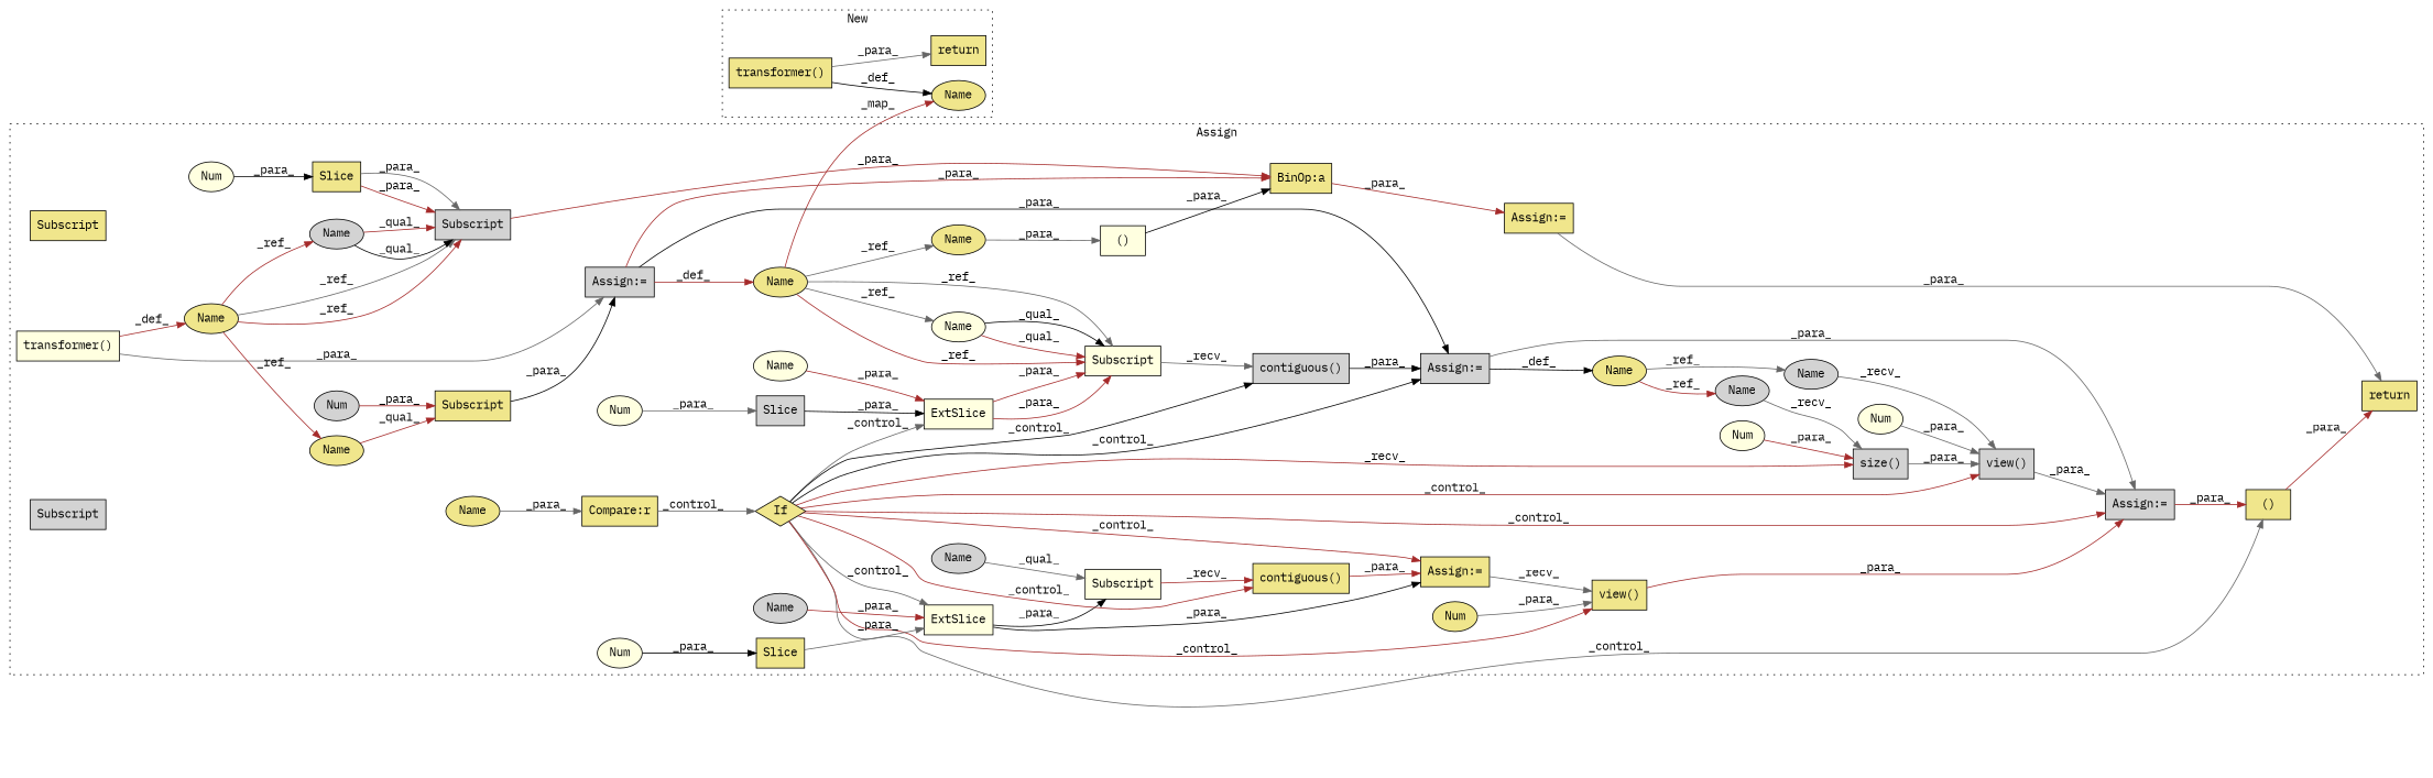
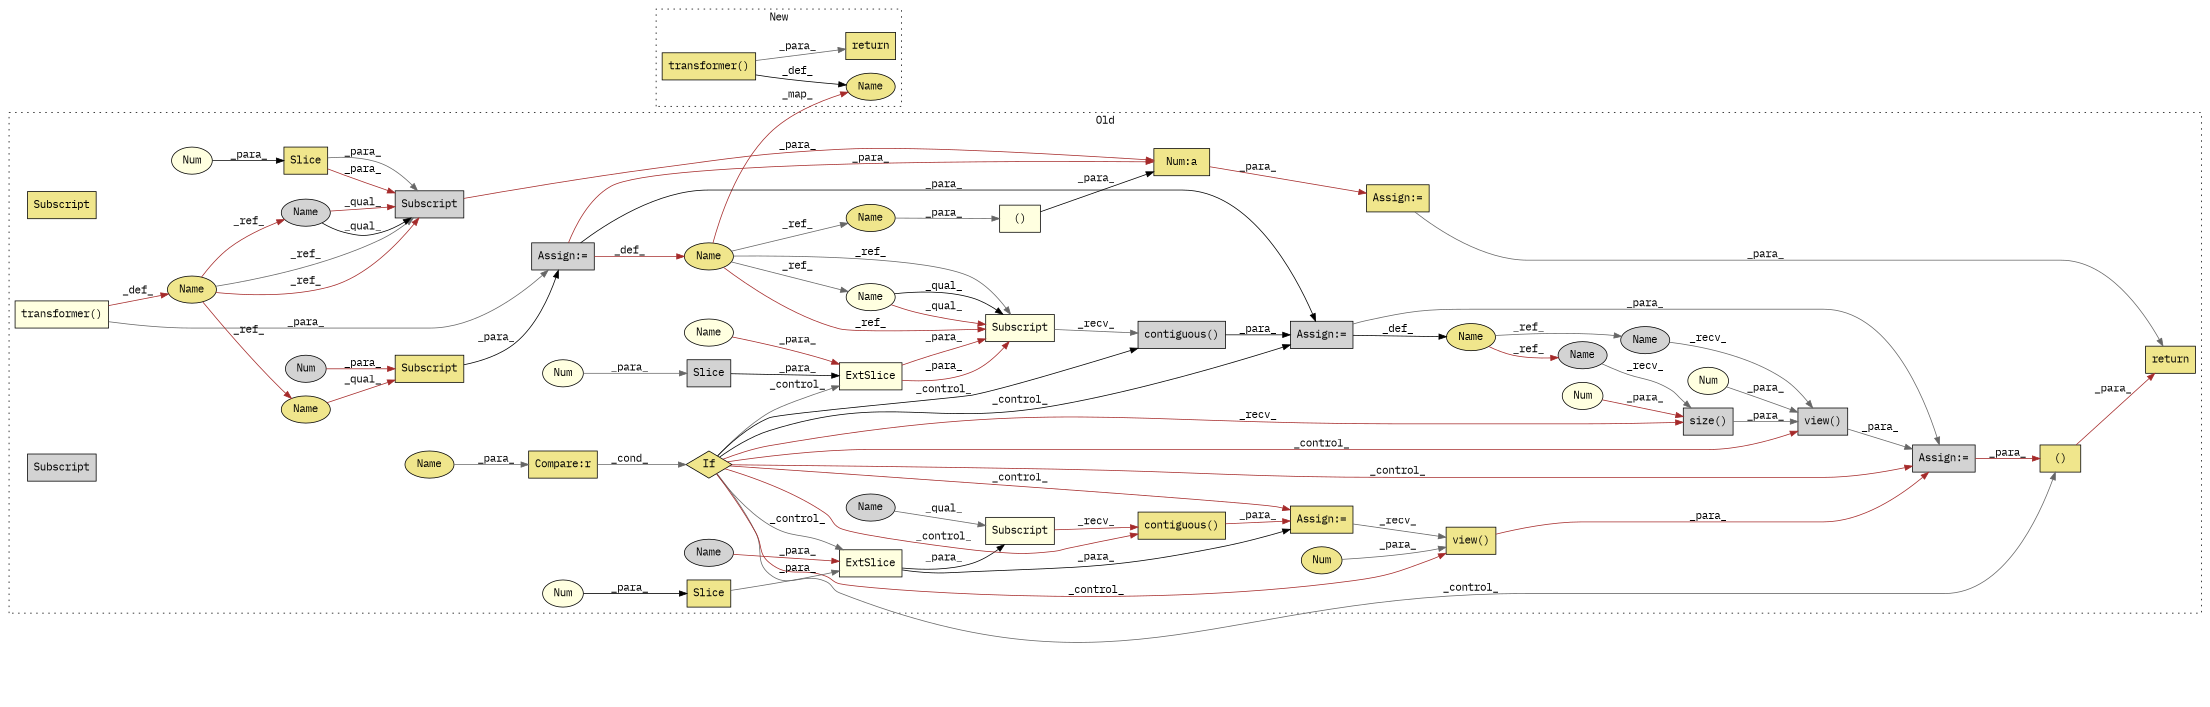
  digraph {
    fontname="IBM Plex Mono"
    rankdir=LR
    node [a=87 fillcolor=khaki fontname="IBM Plex Mono" l=3 s=43450 shape=box style=filled]
    edge [color=brown fontname="IBM Plex Mono"]
    n1 [a=85 fillcolor=lightyellow l=6 label=ExtSlice]
    n2 [a=85 fillcolor=lightyellow l=9 label=ExtSlice s=43387]
    n3 [a=96 label=If s=43288 shape=diamond]
    n4 [a=54 l=0 label="()" s=44002]
    n5 [a=63 l="22,0" label=Subscript s="43387,0"]
    n6 [l=9 label=Name s=43161 shape=ellipse]
    n7 [a=75 fillcolor=lightgrey l=35 label="contiguous()" s=43387]
    n8 [a=54 fillcolor=lightyellow l=0 label="()" s=43251]
-   n9 [a=82 label="BinOp:a" s=43253]
+   n9 [a=82 label="Num:a" s=43253]
    n10 [a=63 fillcolor=lightyellow l="15,0" label=Subscript s="43450,0"]
    n11 [a=75 fillcolor=lightyellow l="17,357" label="transformer()" s="42510,42595"]
    n12 [a=63 fillcolor=lightgrey l="23,0" label=Subscript s="43256,0"]
    n13 [a=75 l=28 label="contiguous()"]
    n14 [a=63 l="22,0" label=Subscript s="42978,0"]
    n15 [a=76 fillcolor=lightgrey l=1 label=Num s=42998 shape=ellipse]
    n16 [a=40 l=18 label="Compare:r" s=43291]
    n17 [a=75 fillcolor=lightgrey l="18,1" label="view()" s="43730,43773"]
    n18 [l=12 label=Name s=43372 shape=ellipse]
    n19 [a=75 fillcolor=lightgrey l="18,1" label="size()" s="43752,43772"]
    n20 [a=76 fillcolor=lightyellow l=2 label=Num s=43748 shape=ellipse]
    n21 [a=76 fillcolor=lightyellow l=2 label=Num s=43770 shape=ellipse]
    n22 [a=75 l="18,1" label="view()" s="43804,43824"]
    n23 [a=80 fillcolor=lightgrey l=1 label=Slice s=43402]
    n24 [l=19 label=Name s=42488 shape=ellipse]
    n25 [a=80 l=1 label=Slice s=43462]
    n26 [a=80 l=2 label=Slice s=43276]
    n27 [a=76 fillcolor=lightyellow l=2 label=Num s=43403 shape=ellipse]
    n28 [a=76 fillcolor=lightyellow l=1 label=Num s=43462 shape=ellipse]
    n29 [a=76 fillcolor=lightyellow l=1 label=Num s=43276 shape=ellipse]
    n30 [a=76 l=2 label=Num s=43822 shape=ellipse]
    n31 [a=68 fillcolor=lightgrey label="Assign:=" s=43718]
    n32 [a=68 fillcolor=lightgrey label="Assign:=" s=43384]
    n33 [a=68 label="Assign:=" s=43238]
    n34 [a=68 label="Assign:=" s=43447]
    n35 [a=68 fillcolor=lightgrey label="Assign:=" s=42975]
    n36 [a=93 l=7 label=return s=44129]
    n37 [fillcolor=lightgrey l=12 label=Name s=43752 shape=ellipse]
    n38 [fillcolor=lightgrey l=12 label=Name s=43730 shape=ellipse]
    n39 [a=63 fillcolor=lightyellow l="22,0" label=Subscript s="43387,0"]
    n40 [fillcolor=lightyellow l=9 label=Name s=43387 shape=ellipse]
    n41 [l=9 label=Name s=43242 shape=ellipse]
    n42 [fillcolor=lightgrey label=Name s=43457 shape=ellipse]
    n43 [fillcolor=lightyellow label=Name s=43397 shape=ellipse]
    n44 [l=19 label=Name s=42978 shape=ellipse]
    n45 [a=63 fillcolor=lightgrey l="23,0" label=Subscript s="43256,0"]
    n46 [fillcolor=lightgrey l=19 label=Name s=43256 shape=ellipse]
    n47 [l=6 label=Name s=43291 shape=ellipse]
    n48 [fillcolor=lightgrey l=6 label=Name shape=ellipse]
    n49 [a=75 l="17,1" label="transformer()" s="9947,10027"]
    n50 [l=9 label=Name s=10194 shape=ellipse]
    n51 [a=93 l=7 label=return s=10395]
    subgraph cluster_1 {
-     label=Assign
+     label=Old
      style=dotted
      n1
      n2
      n3
      n4
      n5
      n6
      n7
      n8
      n9
      n10
      n11
      n12
      n13
      n14
      n15
      n16
      n17
      n18
      n19
      n20
      n21
      n22
      n23
      n24
      n25
      n26
      n27
      n28
      n29
      n30
      n31
      n32
      n33
      n34
      n35
      n36
      n37
      n38
      n39
      n40
      n41
      n42
      n43
      n44
      n45
      n46
      n47
      n48
    }
    subgraph cluster_2 {
      label=New
      style=dotted
      n49
      n50
      n51
    }
    n1 -> n10 [color=black label=_para_]
    n1 -> n34 [color=black label=_para_]
    n2 -> n39 [label=_para_]
    n2 -> n39 [label=_para_]
    n3 -> n1 [color=gray40 label=_control_]
    n3 -> n2 [color=gray40 label=_control_]
    n3 -> n4 [color=gray40 label=_control_]
    n3 -> n7 [color=black label=_control_]
    n3 -> n13 [label=_control_]
    n3 -> n17 [label=_control_]
    n3 -> n19 [label=_recv_]
    n3 -> n22 [label=_control_]
    n3 -> n31 [label=_control_]
    n3 -> n32 [color=black label=_control_]
    n3 -> n34 [label=_control_]
    n4 -> n36 [label=_para_]
    n6 -> n39 [color=gray40 label=_ref_]
    n6 -> n39 [label=_ref_]
    n6 -> n40 [color=gray40 label=_ref_]
    n6 -> n41 [color=gray40 label=_ref_]
    n6 -> n50 [label=_map_]
    n7 -> n32 [color=black label=_para_]
    n8 -> n9 [color=black label=_para_]
    n9 -> n33 [label=_para_]
    n10 -> n13 [label=_recv_]
    n11 -> n24 [label=_def_]
    n11 -> n35 [color=gray40 label=_para_]
    n13 -> n34 [label=_para_]
    n14 -> n35 [color=black label=_para_]
    n15 -> n14 [label=_para_]
-   n16 -> n3 [color=gray40 label=_control_]
+   n16 -> n3 [color=gray40 label=_cond_]
    n17 -> n31 [color=gray40 label=_para_]
    n18 -> n37 [label=_ref_]
    n18 -> n38 [color=gray40 label=_ref_]
    n19 -> n17 [color=gray40 label=_para_]
    n20 -> n17 [color=gray40 label=_para_]
    n21 -> n19 [label=_para_]
    n22 -> n31 [label=_para_]
    n23 -> n2 [color=black label=_para_]
    n24 -> n44 [label=_ref_]
    n24 -> n45 [color=gray40 label=_ref_]
    n24 -> n45 [label=_ref_]
    n24 -> n46 [label=_ref_]
    n25 -> n1 [color=gray40 label=_para_]
    n26 -> n45 [label=_para_]
    n26 -> n45 [color=gray40 label=_para_]
    n27 -> n23 [color=gray40 label=_para_]
    n28 -> n25 [color=black label=_para_]
    n29 -> n26 [color=black label=_para_]
    n30 -> n22 [color=gray40 label=_para_]
    n31 -> n4 [label=_para_]
    n32 -> n18 [color=black label=_def_]
    n32 -> n31 [color=gray40 label=_para_]
    n33 -> n36 [color=gray40 label=_para_]
    n34 -> n22 [color=gray40 label=_recv_]
    n35 -> n6 [label=_def_]
    n35 -> n9 [label=_para_]
    n35 -> n32 [color=black label=_para_]
    n37 -> n19 [color=gray40 label=_recv_]
    n38 -> n17 [color=gray40 label=_recv_]
    n39 -> n7 [color=gray40 label=_recv_]
    n40 -> n39 [color=black label=_qual_]
    n40 -> n39 [label=_qual_]
    n41 -> n8 [color=gray40 label=_para_]
    n42 -> n1 [label=_para_]
    n43 -> n2 [label=_para_]
    n44 -> n14 [label=_qual_]
    n45 -> n9 [label=_para_]
    n46 -> n45 [color=black label=_qual_]
    n46 -> n45 [label=_qual_]
    n47 -> n16 [color=gray40 label=_para_]
    n48 -> n10 [color=gray40 label=_qual_]
    n49 -> n50 [color=black label=_def_]
    n49 -> n51 [color=gray40 label=_para_]
  }
